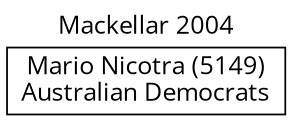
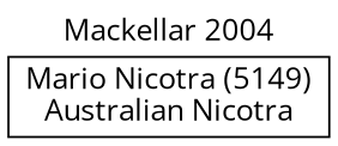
  digraph {
    label="Mackellar 2004"
    labelloc=t
    mclimit=10
    fontname="Open Sans"
-   n1 [label="Mario Nicotra (5149)\nAustralian Democrats" shape=box fontname="Open Sans"]
+   n1 [label="Mario Nicotra (5149)\nAustralian Nicotra" shape=box fontname="Open Sans"]
  }
